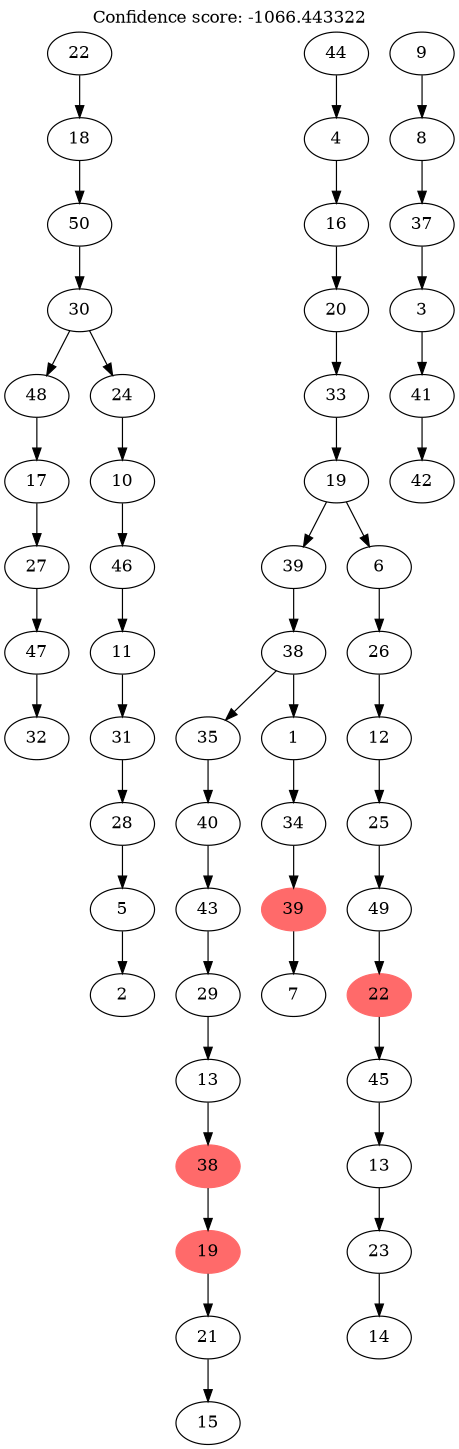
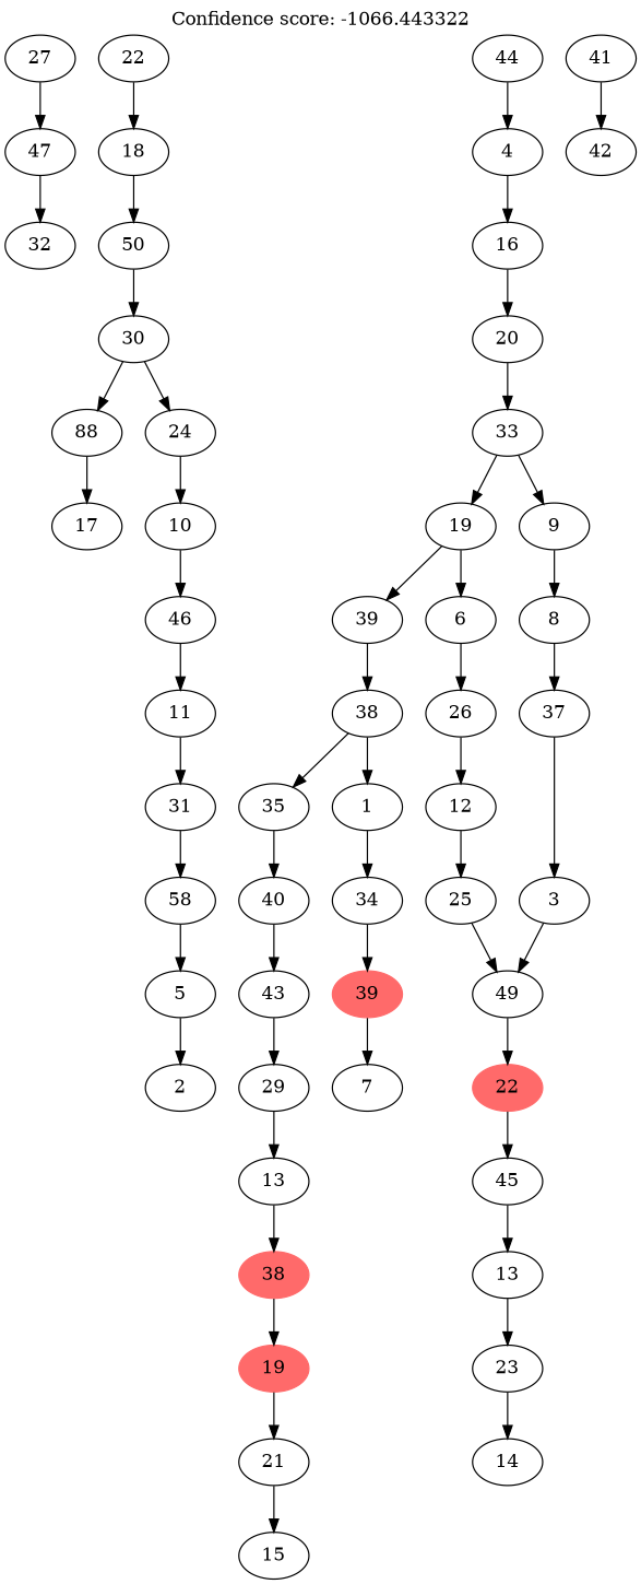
  digraph {
    label="Confidence score: -1066.443322"
    labelloc=t
    n1 [label=47]
    n2 [label=32]
    n3 [label=27]
    n4 [label=17]
-   n5 [label=48]
+   n5 [label=88]
    n6 [label=21]
    n7 [label=15]
    n8 [color=indianred1 label=19 style=filled]
    n9 [color=indianred1 label=38 style=filled]
    n10 [label=13]
    n11 [label=29]
    n12 [label=43]
    n13 [label=40]
    n14 [label=35]
    n15 [color=indianred1 label=39 style=filled]
    n16 [label=7]
    n17 [label=34]
    n18 [label=1]
    n19 [label=38]
    n20 [label=39]
    n21 [label=23]
    n22 [label=14]
    n23 [label=13]
    n24 [label=45]
    n25 [color=indianred1 label=22 style=filled]
    n26 [label=49]
    n27 [label=25]
    n28 [label=12]
    n29 [label=26]
    n30 [label=6]
    n31 [label=19]
    n32 [label=41]
    n33 [label=42]
    n34 [label=3]
    n35 [label=37]
    n36 [label=8]
    n37 [label=9]
    n38 [label=33]
    n39 [label=20]
    n40 [label=16]
    n41 [label=4]
    n42 [label=44]
    n43 [label=5]
    n44 [label=2]
-   n45 [label=28]
+   n45 [label=58]
    n46 [label=31]
    n47 [label=11]
    n48 [label=46]
    n49 [label=10]
    n50 [label=24]
    n51 [label=30]
    n52 [label=50]
    n53 [label=18]
    n54 [label=22]
    n1 -> n2
    n3 -> n1
-   n4 -> n3
    n5 -> n4
    n6 -> n7
    n8 -> n6
    n9 -> n8
    n10 -> n9
    n11 -> n10
    n12 -> n11
    n13 -> n12
    n14 -> n13
    n15 -> n16
    n17 -> n15
    n18 -> n17
    n19 -> n14
    n19 -> n18
    n20 -> n19
    n21 -> n22
    n23 -> n21
    n24 -> n23
    n25 -> n24
    n26 -> n25
    n27 -> n26
    n28 -> n27
    n29 -> n28
    n30 -> n29
    n31 -> n20
    n31 -> n30
    n32 -> n33
-   n34 -> n32
+   n34 -> n26
    n35 -> n34
    n36 -> n35
    n37 -> n36
    n38 -> n31
+   n38 -> n37
    n39 -> n38
    n40 -> n39
    n41 -> n40
    n42 -> n41
    n43 -> n44
    n45 -> n43
    n46 -> n45
    n47 -> n46
    n48 -> n47
    n49 -> n48
    n50 -> n49
    n51 -> n5
    n51 -> n50
    n52 -> n51
    n53 -> n52
    n54 -> n53
  }
